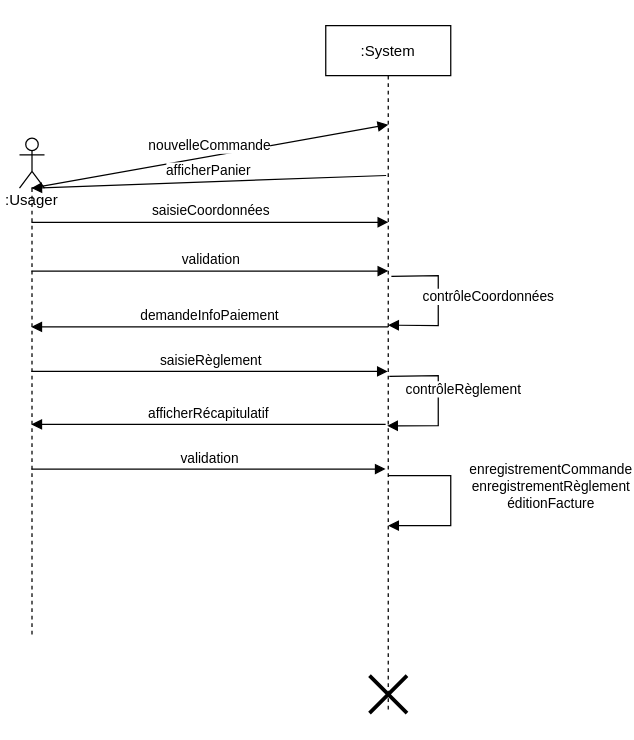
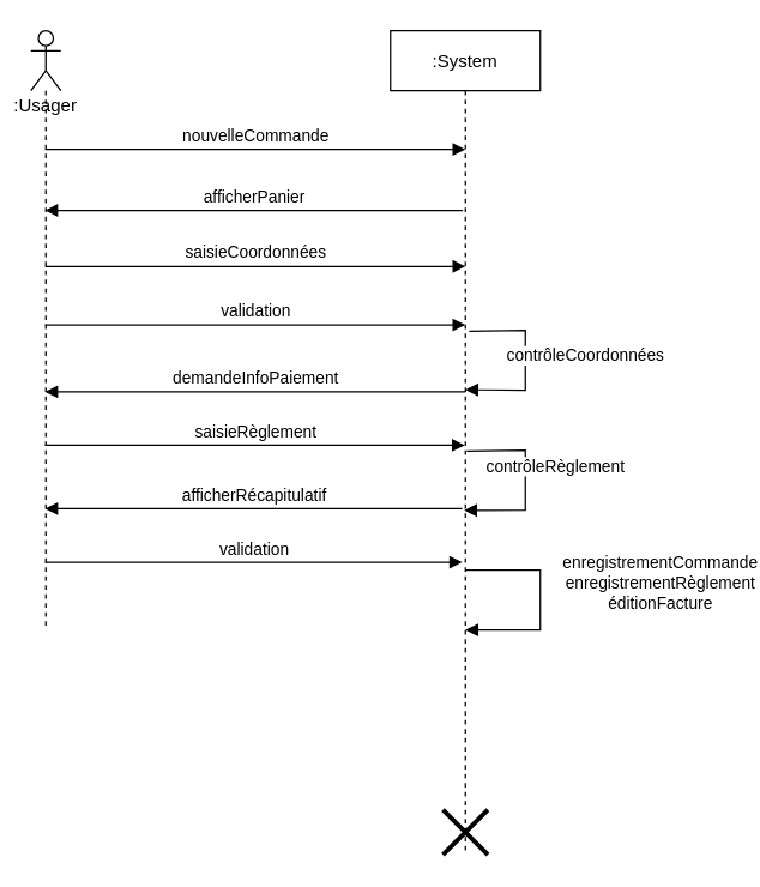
  <mxCell id="0" />
  <mxCell id="1" parent="0" />
  <mxCell id="2" value=":System" style="shape=umlLifeline;perimeter=lifelinePerimeter;container=1;collapsible=0;recursiveResize=0;rounded=0;shadow=0;strokeWidth=1;" parent="1" vertex="1"><mxGeometry x="260" y="20" width="100" height="550" as="geometry" /></mxCell>
  <mxCell id="3" value="contrôleCoordonnées" style="html=1;verticalAlign=bottom;endArrow=block;rounded=0;exitX=1.25;exitY=0.262;exitDx=0;exitDy=0;exitPerimeter=0;entryX=1;entryY=0.347;entryDx=0;entryDy=0;entryPerimeter=0;" edge="1" parent="2"><mxGeometry x="0.095" y="40" width="80" relative="1" as="geometry"><mxPoint x="52.5" y="200.52" as="sourcePoint" /><mxPoint x="50" y="239.62" as="targetPoint" /><Array as="points"><mxPoint x="90" y="200" /><mxPoint x="90" y="240" /></Array><mxPoint as="offset" /></mxGeometry></mxCell>
  <mxCell id="4" value="contrôleRèglement" style="html=1;verticalAlign=bottom;endArrow=block;rounded=0;exitX=1.083;exitY=0.436;exitDx=0;exitDy=0;exitPerimeter=0;entryX=0.917;entryY=0.522;entryDx=0;entryDy=0;entryPerimeter=0;" edge="1" parent="2"><mxGeometry x="-0.014" y="20" width="80" relative="1" as="geometry"><mxPoint x="50.83" y="280.56" as="sourcePoint" /><mxPoint x="49.17" y="320.12" as="targetPoint" /><Array as="points"><mxPoint x="90" y="280" /><mxPoint x="90" y="300" /><mxPoint x="90" y="320" /></Array><mxPoint as="offset" /></mxGeometry></mxCell>
  <mxCell id="5" value="enregistrementCommande&lt;br&gt;enregistrementRèglement&lt;br&gt;éditionFacture" style="html=1;verticalAlign=bottom;endArrow=block;rounded=0;" edge="1" parent="2"><mxGeometry x="0.157" y="80" width="80" relative="1" as="geometry"><mxPoint x="50" y="360" as="sourcePoint" /><mxPoint x="50" y="400" as="targetPoint" /><Array as="points"><mxPoint x="100" y="360" /><mxPoint x="100" y="400" /></Array><mxPoint as="offset" /></mxGeometry></mxCell>
  <mxCell id="6" value="" style="shape=umlDestroy;whiteSpace=wrap;html=1;strokeWidth=3;" vertex="1" parent="2"><mxGeometry x="35" y="520" width="30" height="30" as="geometry" /></mxCell>
- <mxCell id="7" value=":Usager" style="shape=umlLifeline;participant=umlActor;perimeter=lifelinePerimeter;whiteSpace=wrap;html=1;container=1;collapsible=0;recursiveResize=0;verticalAlign=top;spacingTop=36;outlineConnect=0;" vertex="1" parent="1"><mxGeometry x="15" y="110" width="20" height="400" as="geometry" /></mxCell>
+ <mxCell id="7" value=":Usager" style="shape=umlLifeline;participant=umlActor;perimeter=lifelinePerimeter;whiteSpace=wrap;html=1;container=1;collapsible=0;recursiveResize=0;verticalAlign=top;spacingTop=36;outlineConnect=0;" vertex="1" parent="1"><mxGeometry x="20" y="20" width="20" height="400" as="geometry" /></mxCell>
  <mxCell id="8" value="nouvelleCommande" style="html=1;verticalAlign=bottom;endArrow=block;entryX=0.5;entryY=0.144;rounded=0;entryDx=0;entryDy=0;entryPerimeter=0;" edge="1" target="2" parent="1" source="7"><mxGeometry relative="1" as="geometry"><mxPoint x="140" y="100" as="sourcePoint" /><mxPoint x="300" y="100" as="targetPoint" /></mxGeometry></mxCell>
  <mxCell id="9" value="afficherPanier" style="html=1;verticalAlign=bottom;endArrow=block;rounded=0;exitX=0.483;exitY=0.218;exitDx=0;exitDy=0;exitPerimeter=0;" edge="1" parent="1" source="2" target="7"><mxGeometry width="80" relative="1" as="geometry"><mxPoint x="300" y="139.56" as="sourcePoint" /><mxPoint x="290" y="350" as="targetPoint" /></mxGeometry></mxCell>
  <mxCell id="10" value="saisieCoordonnées" style="html=1;verticalAlign=bottom;endArrow=block;rounded=0;entryX=0.5;entryY=0.286;entryDx=0;entryDy=0;entryPerimeter=0;" edge="1" parent="1" source="7" target="2"><mxGeometry width="80" relative="1" as="geometry"><mxPoint x="210" y="350" as="sourcePoint" /><mxPoint x="297.5" y="178.2" as="targetPoint" /></mxGeometry></mxCell>
  <mxCell id="11" value="validation" style="html=1;verticalAlign=bottom;endArrow=block;rounded=0;entryX=0.5;entryY=0.357;entryDx=0;entryDy=0;entryPerimeter=0;" edge="1" parent="1" source="7" target="2"><mxGeometry width="80" relative="1" as="geometry"><mxPoint x="210" y="350" as="sourcePoint" /><mxPoint x="300" y="218.68" as="targetPoint" /></mxGeometry></mxCell>
  <mxCell id="12" value="demandeInfoPaiement" style="html=1;verticalAlign=bottom;endArrow=block;rounded=0;" edge="1" parent="1" target="7"><mxGeometry width="80" relative="1" as="geometry"><mxPoint x="310" y="261" as="sourcePoint" /><mxPoint x="290" y="350" as="targetPoint" /></mxGeometry></mxCell>
  <mxCell id="13" value="validation" style="html=1;verticalAlign=bottom;endArrow=block;rounded=0;entryX=0.479;entryY=0.645;entryDx=0;entryDy=0;entryPerimeter=0;" edge="1" parent="1" source="7" target="2"><mxGeometry width="80" relative="1" as="geometry"><mxPoint x="210" y="350" as="sourcePoint" /><mxPoint x="300" y="378.76" as="targetPoint" /></mxGeometry></mxCell>
  <mxCell id="14" value="saisieRèglement" style="html=1;verticalAlign=bottom;endArrow=block;rounded=0;entryX=0.496;entryY=0.503;entryDx=0;entryDy=0;entryPerimeter=0;" edge="1" parent="1" source="7" target="2"><mxGeometry width="80" relative="1" as="geometry"><mxPoint x="210" y="350" as="sourcePoint" /><mxPoint x="300.83" y="300.56" as="targetPoint" /></mxGeometry></mxCell>
  <mxCell id="15" value="afficherRécapitulatif" style="html=1;verticalAlign=bottom;endArrow=block;rounded=0;exitX=0.479;exitY=0.58;exitDx=0;exitDy=0;exitPerimeter=0;" edge="1" parent="1" source="2" target="7"><mxGeometry width="80" relative="1" as="geometry"><mxPoint x="310" y="340" as="sourcePoint" /><mxPoint x="290" y="350" as="targetPoint" /></mxGeometry></mxCell>
